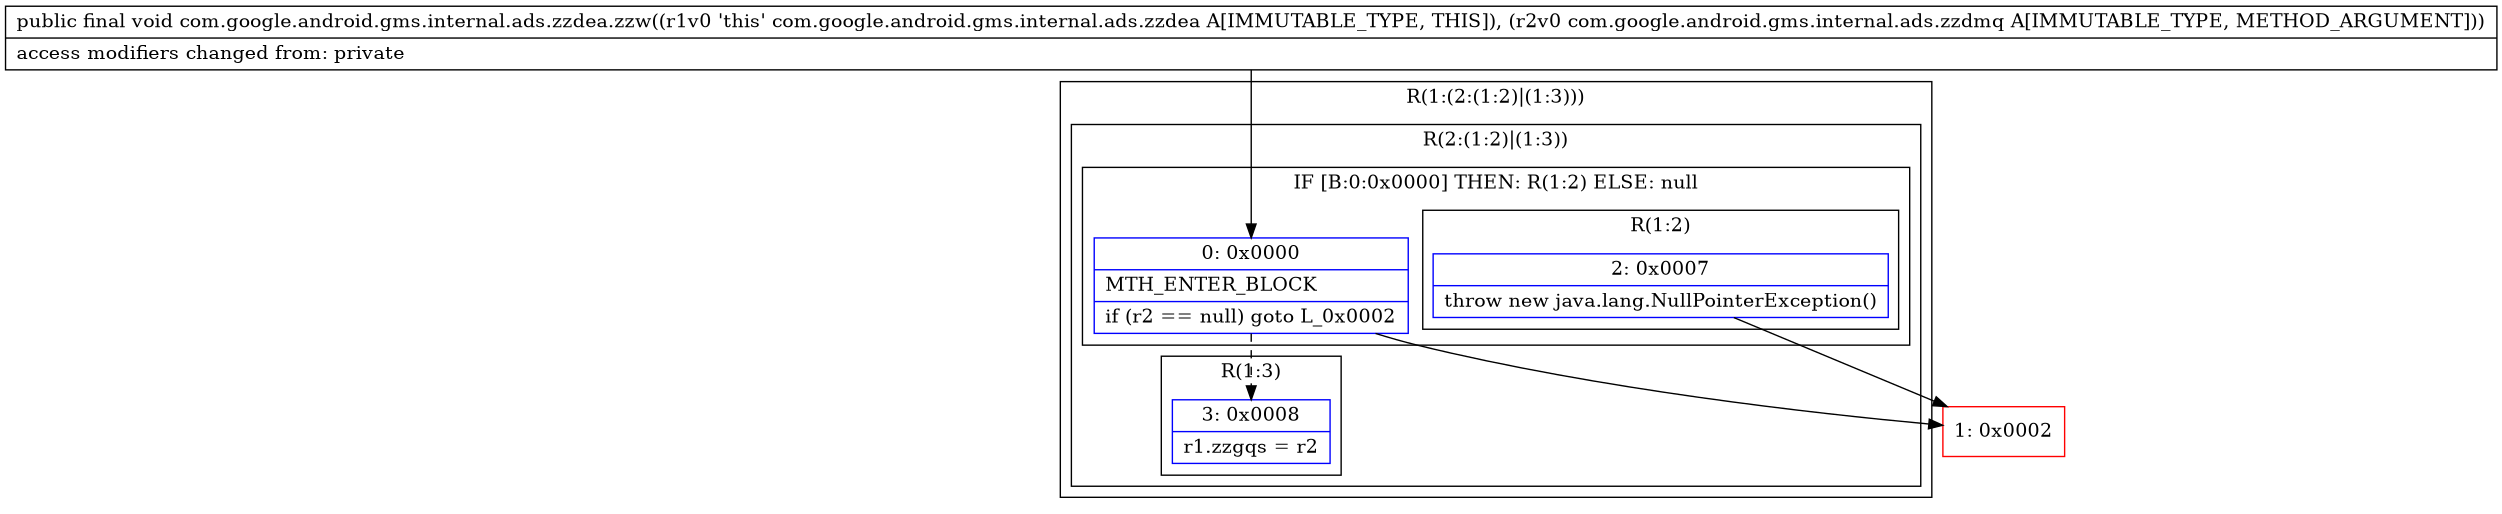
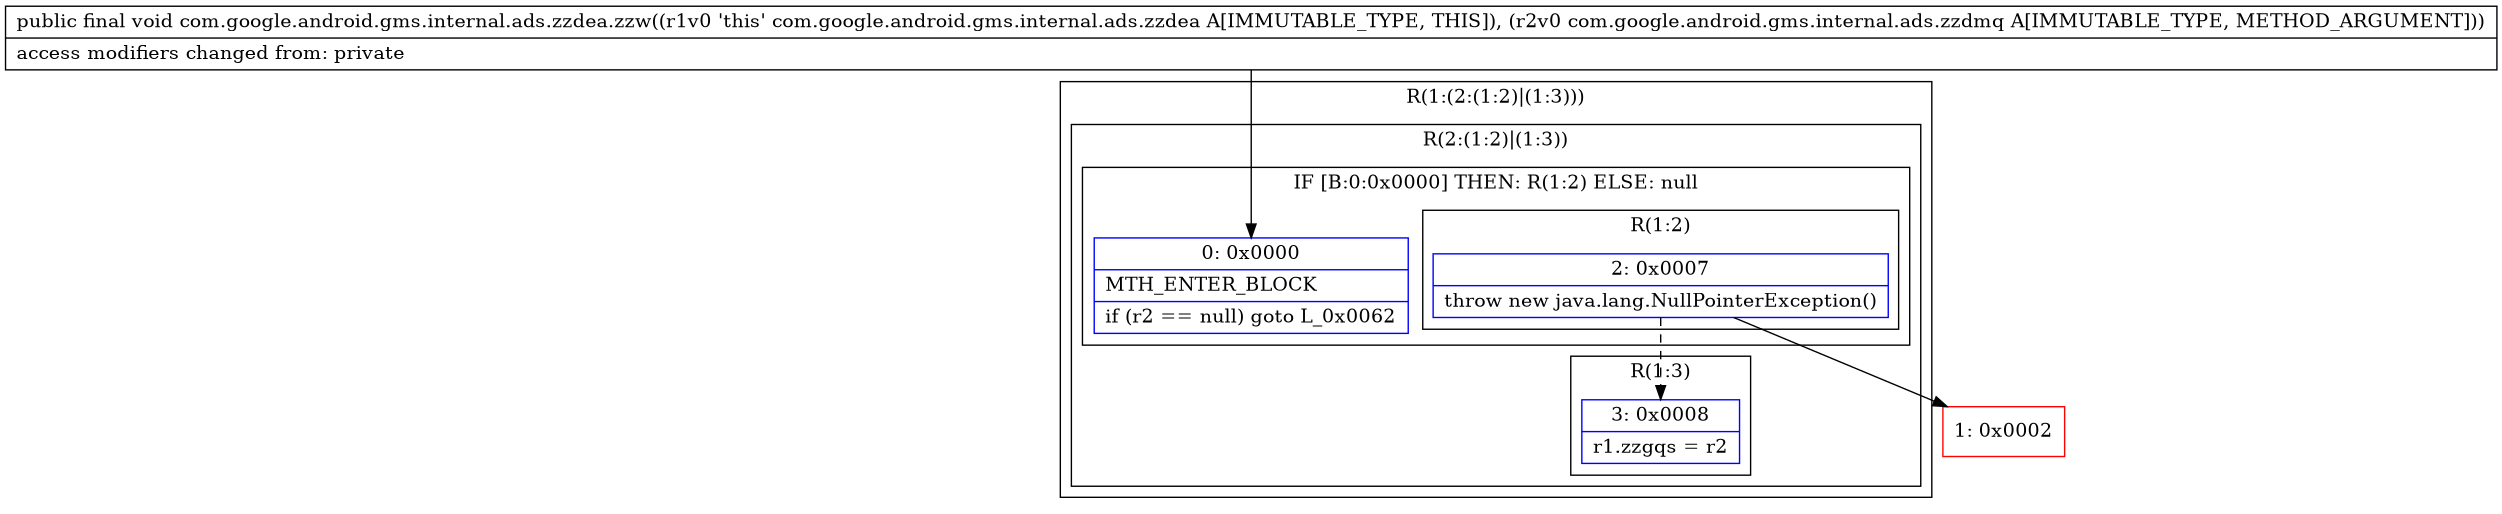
  digraph {
    node [color=blue shape=record]
    n1 [label="{2\:\ 0x0007|throw new java.lang.NullPointerException()\l}"]
-   n2 [label="{0\:\ 0x0000|MTH_ENTER_BLOCK\l|if (r2 == null) goto L_0x0002\l}"]
+   n2 [label="{0\:\ 0x0000|MTH_ENTER_BLOCK\l|if (r2 == null) goto L_0x0062\l}"]
    n3 [label="{3\:\ 0x0008|r1.zzgqs = r2\l}"]
    n4 [color=red label="{1\:\ 0x0002}"]
    n5 [label="{public final void com.google.android.gms.internal.ads.zzdea.zzw((r1v0 'this' com.google.android.gms.internal.ads.zzdea A[IMMUTABLE_TYPE, THIS]), (r2v0 com.google.android.gms.internal.ads.zzdmq A[IMMUTABLE_TYPE, METHOD_ARGUMENT]))  | access modifiers changed from: private\l}" color=""]
    subgraph cluster_1 {
      label="R(1:(2:(1:2)|(1:3)))"
      subgraph cluster_2 {
        label="R(2:(1:2)|(1:3))"
        subgraph cluster_3 {
          label="IF [B:0:0x0000] THEN: R(1:2) ELSE: null"
          n2
          subgraph cluster_4 {
            label="R(1:2)"
            n1
          }
        }
        subgraph cluster_5 {
          label="R(1:3)"
          n3
        }
      }
    }
    n1 -> n4
-   n2 -> n3 [style=dashed]
-   n2 -> n4
+   n1 -> n3 [style=dashed]
    n5 -> n2
  }
